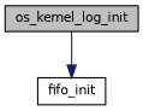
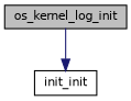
  digraph {
    rankdir=TB
    node [color=black fontname=Helvetica fontsize=10 shape=record style=filled]
    n1 [fillcolor=grey75 fontcolor=black height=0.2 label=os_kernel_log_init width=0.4]
-   n2 [fillcolor=white height=0.2 label=fifo_init width=0.4]
+   n2 [fillcolor=white height=0.2 label=init_init width=0.4]
    n1 -> n2 [color=midnightblue fontname=Helvetica fontsize=10 labelfontname=Helvetica labelfontsize=10 style=solid]
  }
